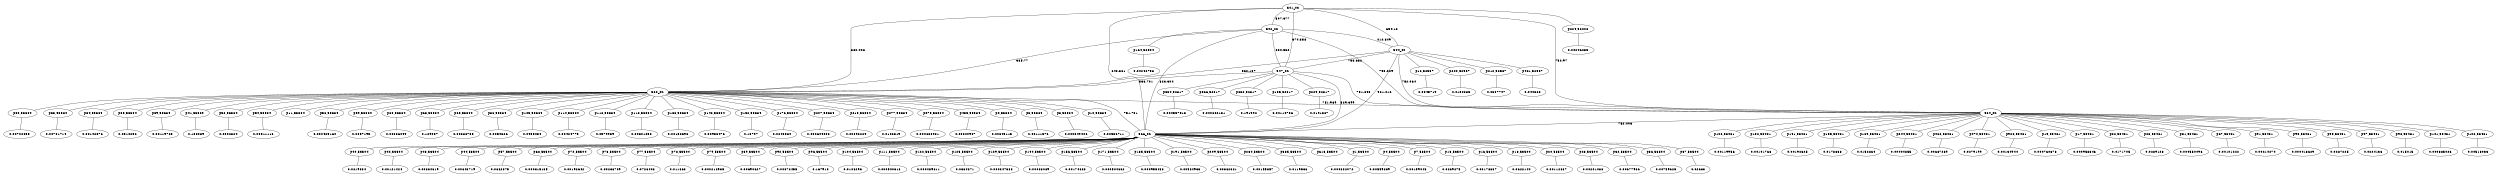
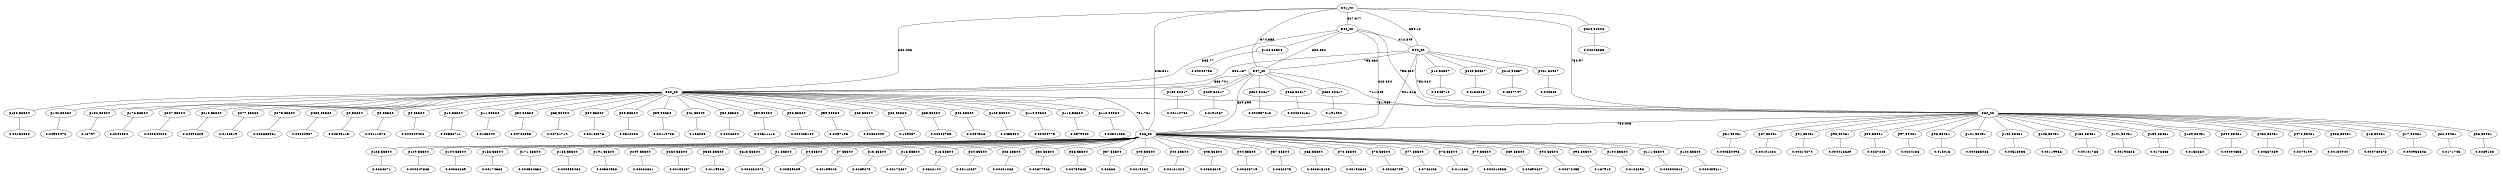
  graph {
    n1 [label=0.00345115]
    "p0,53384"
    n3 [label=0.000832072]
    "p1,53504"
    n5 [label=0.00111576]
    "p3,53384"
    n7 [label=0.00559239]
    "p4,53504"
    n9 [label=0.00159048]
    "p7,53504"
    n11 [label=0.000349406]
    "p8,53384"
    n13 [label=0.00536711]
    "p10,53384"
+   n15 [label=0.0135044]
    "p11,53384"
    n17 [label=0.0345719]
    "p12,52537"
    n19 [label=0.0269275]
    "p13,53504"
    n21 [label=0.000760673]
    "p15,53481"
    n23 [label=0.00178837]
    "p16,53504"
    n25 [label=0.000958346]
    "p17,53481"
    n27 [label=0.0622144]
    "p18,53504"
    n29 [label=0.00112687]
    "p20,53504"
    n31 [label=0.0171705]
    "p22,53481"
    n33 [label=0.00201088]
    "p23,53504"
    n35 [label=0.0289123]
    "p28,53481"
    n37 [label=0.00702855]
    "p30,53384"
    n39 [label=0.000550496]
    "p31,53481"
    n41 [label=0.00677966]
    "p32,53504"
    n43 [label=0.00781714]
    "p33,53384"
    n45 [label=0.00142376]
    "p34,53384"
    n47 [label=0.0510252]
    "p35,53384"
    n49 [label=0.00759625]
    "p36,53504"
    n51 [label=0.02683]
    "p37,53504"
    n53 [label=0.00119723]
    "p39,53384"
    n55 [label=0.0219334]
    "p40,53504"
    n57 [label=0.138089]
    n58 [label="p41,53389"]
    n59 [label=0.00121424]
    "p42,53504"
    n61 [label=0.00834619]
    "p43,53504"
    n63 [label=0.00643719]
    "p44,53504"
    n65 [label=0.0002824]
    "p52,53384"
    n67 [label=0.00511116]
    "p54,53384"
    n69 [label=0.000425164]
    "p56,53384"
    n71 [label=0.0682375]
    "p57,53504"
    n73 [label=0.0057195]
    "p59,53384"
    n75 [label=0.00886049]
    "p60,53384"
    n77 [label=0.129057]
    "p63,53384"
    n79 [label=0.00888735]
    "p65,53384"
    n81 [label=0.00101222]
    "p67,53481"
    n83 [label=0.000315135]
    "p68,53504"
    n85 [label=0.00192642]
    "p72,53504"
    n87 [label=0.00238709]
    "p73,53504"
    n89 [label=0.0726408]
    "p77,53504"
    n91 [label=0.011663]
    "p78,53504"
    n93 [label=0.000212935]
    "p79,53504"
    n95 [label=0.0054326]
    "p86,53384"
    n97 [label=0.00690627]
    "p89,53504"
    n99 [label=0.00214274]
    "p91,53481"
    n101 [label=0.00372455]
    "p92,53504"
    n103 [label=0.000418629]
    "p93,53481"
    n105 [label=0.0287225]
    "p95,53481"
    n107 [label=0.167913]
    "p96,53504"
    n109 [label=0.0224136]
    "p97,53481"
    n111 [label=0.015015]
    "p98,53481"
    n113 [label=0.000885026]
    "p101,53481"
    n115 [label=0.00513033]
    "p102,53481"
    n117 [label=0.0108293]
    "p104,53504"
    n119 [label=0.0455034]
    "p105,53384"
    n121 [label=0.00119956]
    "p106,53481"
    n123 [label=0.000500318]
    "p111,53504"
    n125 [label=0.00424773]
    "p114,53384"
    n127 [label=0.0579939]
    "p116,53384"
    n129 [label=0.00301258]
    "p118,53384"
    n131 [label=0.000489611]
    "p122,53504"
    n133 [label=0.0384871]
    "p125,53504"
    n135 [label=0.000347383]
    "p129,53504"
    n137 [label=0.00101766]
    "p132,53481"
    n139 [label=0.00110736]
    "p135,52817"
    n141 [label=0.00132398]
    "p138,53384"
    n143 [label=0.00192625]
    "p141,53481"
    n145 [label=0.00933476]
    "p142,53384"
    n147 [label=0.00038069]
    "p144,53504"
    n149 [label=0.13797]
    "p152,53384"
    n151 [label=0.0178633]
    "p155,53481"
    n153 [label=0.00174633]
    "p156,53504"
    n155 [label=0.00242758]
    "p164,52504"
    n157 [label=0.0152864]
    "p169,53481"
    n159 [label=0.000504632]
    "p171,53504"
    n161 [label=0.0248584]
    "p176,53384"
    n163 [label=0.000955488]
    "p185,53504"
    n165 [label=0.00534933]
    "p191,53504"
    n167 [label=0.0130885]
    "p200,52537"
    n169 [label=0.000644088]
    "p207,53384"
    n171 [label=0.00362321]
    "p209,53504"
    n173 [label=0.0387747]
    "p212,52537"
    n175 [label=0.00892229]
    "p213,53384"
    n177 [label=0.00246235]
    "p224,52008"
    n179 [label=0.0191367]
    "p229,52817"
    n181 [label=0.00404855]
    "p244,53481"
    n183 [label=0.00155857]
    "p264,53504"
    n185 [label=0.0102319]
    "p277,53384"
    n187 [label=0.000557513]
    "p334,52817"
    n189 [label=0.000682131]
    "p366,52817"
    n191 [label=0.000688981]
    "p375,53384"
    n193 [label=0.0119536]
    "p385,53504"
    n195 [label=0.044363]
    "p421,52537"
    n197 [label=0.00800987]
    "p435,53384"
    n199 [label=0.00687239]
    "p462,53481"
    n201 [label=0.0279199]
    "p470,53481"
    n203 [label=0.191992]
    "p632,52817"
    n205 [label=0.00134944]
    "p926,53481"
    "541_on"
    "542_on"
    "544_on"
    "547_on"
    "560_on"
    "564_on"
    "566_on"
    "p613,53504"
    "p0,53384" -- n1
    "p1,53504" -- n3
    "p3,53384" -- n5
    "p4,53504" -- n7
    "p7,53504" -- n9
    "p8,53384" -- n11
    "p10,53384" -- n13
+   "p11,53384" -- n15
    "p12,52537" -- n17
    "p13,53504" -- n19
    "p15,53481" -- n21
    "p16,53504" -- n23
    "p17,53481" -- n25
    "p18,53504" -- n27
    "p20,53504" -- n29
    "p22,53481" -- n31
    "p23,53504" -- n33
    "p28,53481" -- n35
    "p30,53384" -- n37
    "p31,53481" -- n39
    "p32,53504" -- n41
    "p33,53384" -- n43
    "p34,53384" -- n45
    "p35,53384" -- n47
    "p36,53504" -- n49
    "p37,53504" -- n51
    "p39,53384" -- n53
    "p40,53504" -- n55
    n58 -- n57
    "p42,53504" -- n59
    "p43,53504" -- n61
    "p44,53504" -- n63
    "p52,53384" -- n65
    "p54,53384" -- n67
    "p56,53384" -- n69
    "p57,53504" -- n71
    "p59,53384" -- n73
    "p60,53384" -- n75
    "p63,53384" -- n77
    "p65,53384" -- n79
    "p67,53481" -- n81
    "p68,53504" -- n83
    "p72,53504" -- n85
    "p73,53504" -- n87
    "p77,53504" -- n89
    "p78,53504" -- n91
    "p79,53504" -- n93
    "p86,53384" -- n95
    "p89,53504" -- n97
    "p91,53481" -- n99
    "p92,53504" -- n101
    "p93,53481" -- n103
    "p95,53481" -- n105
    "p96,53504" -- n107
    "p97,53481" -- n109
    "p98,53481" -- n111
    "p101,53481" -- n113
    "p102,53481" -- n115
    "p104,53504" -- n117
    "p105,53384" -- n119
    "p106,53481" -- n121
    "p111,53504" -- n123
    "p114,53384" -- n125
    "p116,53384" -- n127
    "p118,53384" -- n129
    "p122,53504" -- n131
    "p125,53504" -- n133
    "p129,53504" -- n135
    "p132,53481" -- n137
    "p135,52817" -- n139
    "p138,53384" -- n141
    "p141,53481" -- n143
    "p142,53384" -- n145
    "p144,53504" -- n147
    "p152,53384" -- n149
    "p155,53481" -- n151
    "p156,53504" -- n153
    "p164,52504" -- n155
    "p169,53481" -- n157
    "p171,53504" -- n159
    "p176,53384" -- n161
    "p185,53504" -- n163
    "p191,53504" -- n165
    "p200,52537" -- n167
    "p207,53384" -- n169
    "p209,53504" -- n171
    "p212,52537" -- n173
    "p213,53384" -- n175
    "p224,52008" -- n177
    "p229,52817" -- n179
    "p244,53481" -- n181
    "p264,53504" -- n183
    "p277,53384" -- n185
    "p334,52817" -- n187
    "p366,52817" -- n189
    "p375,53384" -- n191
    "p385,53504" -- n193
    "p421,52537" -- n195
    "p435,53384" -- n197
    "p462,53481" -- n199
    "p470,53481" -- n201
    "p632,52817" -- n203
    "p926,53481" -- n205
    "541_on" -- "p224,52008"
    "541_on" -- "542_on" [label=507.377]
    "541_on" -- "544_on" [label=654.12]
    "541_on" -- "547_on" [label=374.358]
    "541_on" -- "560_on" [label=380.408]
    "541_on" -- "564_on" [label=752.97]
    "541_on" -- "566_on" [label=648.381]
    "542_on" -- "p164,52504"
    "542_on" -- "544_on" [label=412.849]
    "542_on" -- "547_on" [label=630.532]
    "542_on" -- "560_on" [label=335.77]
    "542_on" -- "564_on" [label=753.029]
    "542_on" -- "566_on" [label=823.304]
    "544_on" -- "p12,52537"
    "544_on" -- "p200,52537"
    "544_on" -- "p212,52537"
    "544_on" -- "p421,52537"
    "544_on" -- "547_on" [label=753.662]
    "544_on" -- "560_on" [label=532.137]
    "544_on" -- "564_on" [label=752.064]
    "544_on" -- "566_on" [label=921.016]
    "547_on" -- "p135,52817"
    "547_on" -- "p229,52817"
    "547_on" -- "p334,52817"
    "547_on" -- "p366,52817"
    "547_on" -- "p632,52817"
    "547_on" -- "560_on" [label=533.701]
-   "547_on" -- "564_on" [label=751.843]
+   "547_on" -- "564_on" [label=711.843]
    "547_on" -- "566_on" [label=529.399]
    "560_on" -- "p0,53384"
    "560_on" -- "p3,53384"
    "560_on" -- "p8,53384"
    "560_on" -- "p10,53384"
    "560_on" -- "p11,53384"
    "560_on" -- "p30,53384"
    "560_on" -- "p33,53384"
    "560_on" -- "p34,53384"
    "560_on" -- "p35,53384"
    "560_on" -- "p39,53384"
    "560_on" -- n58
    "560_on" -- "p52,53384"
    "560_on" -- "p54,53384"
    "560_on" -- "p56,53384"
    "560_on" -- "p59,53384"
    "560_on" -- "p60,53384"
    "560_on" -- "p63,53384"
    "560_on" -- "p65,53384"
    "560_on" -- "p86,53384"
    "560_on" -- "p105,53384"
    "560_on" -- "p114,53384"
    "560_on" -- "p116,53384"
    "560_on" -- "p118,53384"
    "560_on" -- "p138,53384"
    "560_on" -- "p142,53384"
    "560_on" -- "p152,53384"
    "560_on" -- "p176,53384"
    "560_on" -- "p207,53384"
    "560_on" -- "p213,53384"
    "560_on" -- "p277,53384"
    "560_on" -- "p375,53384"
    "560_on" -- "p435,53384"
    "560_on" -- "564_on" [label=751.969]
    "560_on" -- "566_on" [label=751.731]
    "564_on" -- "p15,53481"
    "564_on" -- "p17,53481"
    "564_on" -- "p22,53481"
    "564_on" -- "p28,53481"
    "564_on" -- "p31,53481"
    "564_on" -- "p67,53481"
    "564_on" -- "p91,53481"
    "564_on" -- "p93,53481"
    "564_on" -- "p95,53481"
    "564_on" -- "p97,53481"
    "564_on" -- "p98,53481"
    "564_on" -- "p101,53481"
    "564_on" -- "p102,53481"
    "564_on" -- "p106,53481"
    "564_on" -- "p132,53481"
    "564_on" -- "p141,53481"
    "564_on" -- "p155,53481"
    "564_on" -- "p169,53481"
    "564_on" -- "p244,53481"
    "564_on" -- "p462,53481"
    "564_on" -- "p470,53481"
    "564_on" -- "p926,53481"
    "564_on" -- "566_on" [label=752.003]
    "566_on" -- "p1,53504"
    "566_on" -- "p4,53504"
    "566_on" -- "p7,53504"
    "566_on" -- "p13,53504"
    "566_on" -- "p16,53504"
    "566_on" -- "p18,53504"
    "566_on" -- "p20,53504"
    "566_on" -- "p23,53504"
    "566_on" -- "p32,53504"
    "566_on" -- "p36,53504"
    "566_on" -- "p37,53504"
    "566_on" -- "p40,53504"
    "566_on" -- "p42,53504"
    "566_on" -- "p43,53504"
    "566_on" -- "p44,53504"
    "566_on" -- "p57,53504"
    "566_on" -- "p68,53504"
    "566_on" -- "p72,53504"
    "566_on" -- "p73,53504"
    "566_on" -- "p77,53504"
    "566_on" -- "p78,53504"
    "566_on" -- "p79,53504"
    "566_on" -- "p89,53504"
    "566_on" -- "p92,53504"
    "566_on" -- "p96,53504"
    "566_on" -- "p104,53504"
    "566_on" -- "p111,53504"
    "566_on" -- "p122,53504"
    "566_on" -- "p125,53504"
    "566_on" -- "p129,53504"
    "566_on" -- "p144,53504"
    "566_on" -- "p156,53504"
    "566_on" -- "p171,53504"
    "566_on" -- "p185,53504"
    "566_on" -- "p191,53504"
    "566_on" -- "p209,53504"
    "566_on" -- "p264,53504"
    "566_on" -- "p385,53504"
    "566_on" -- "p613,53504"
  }
